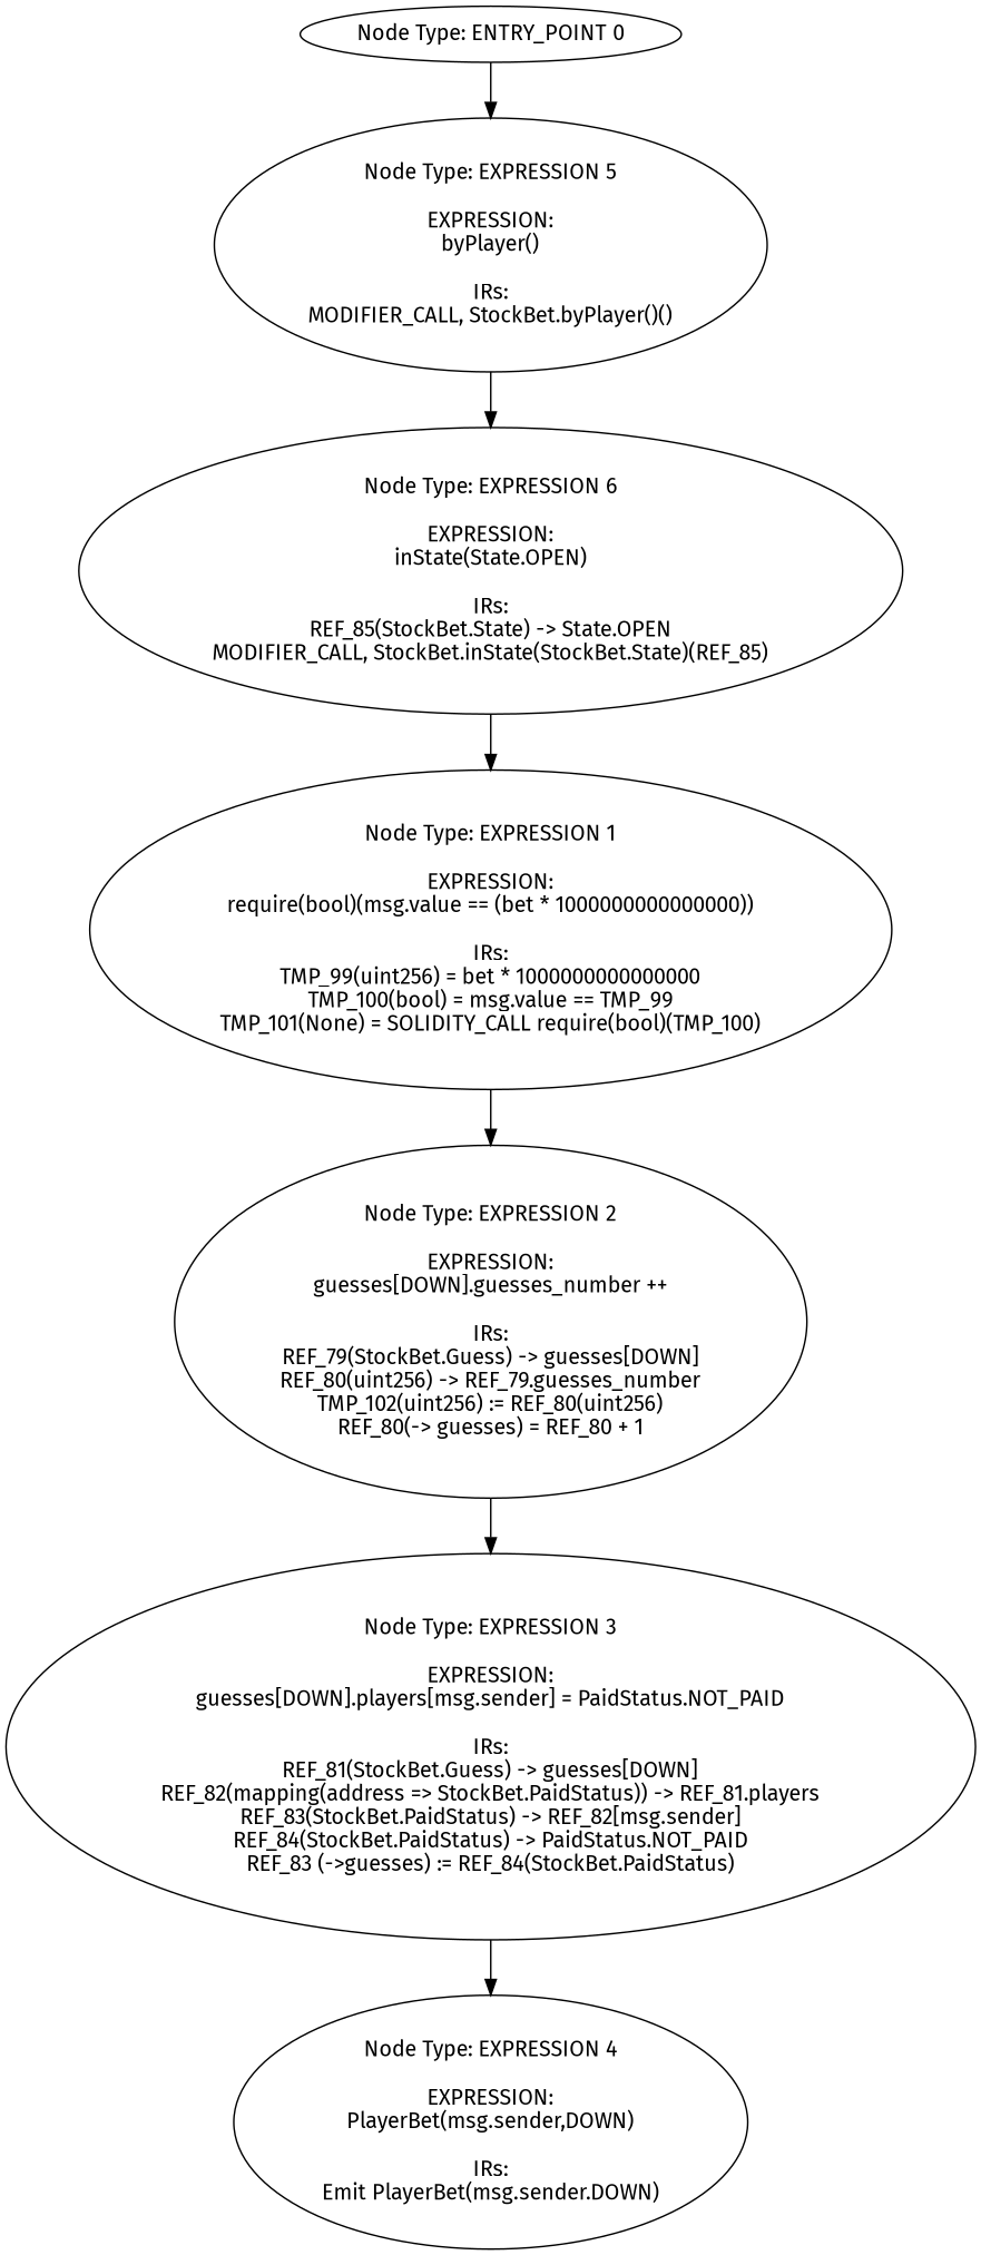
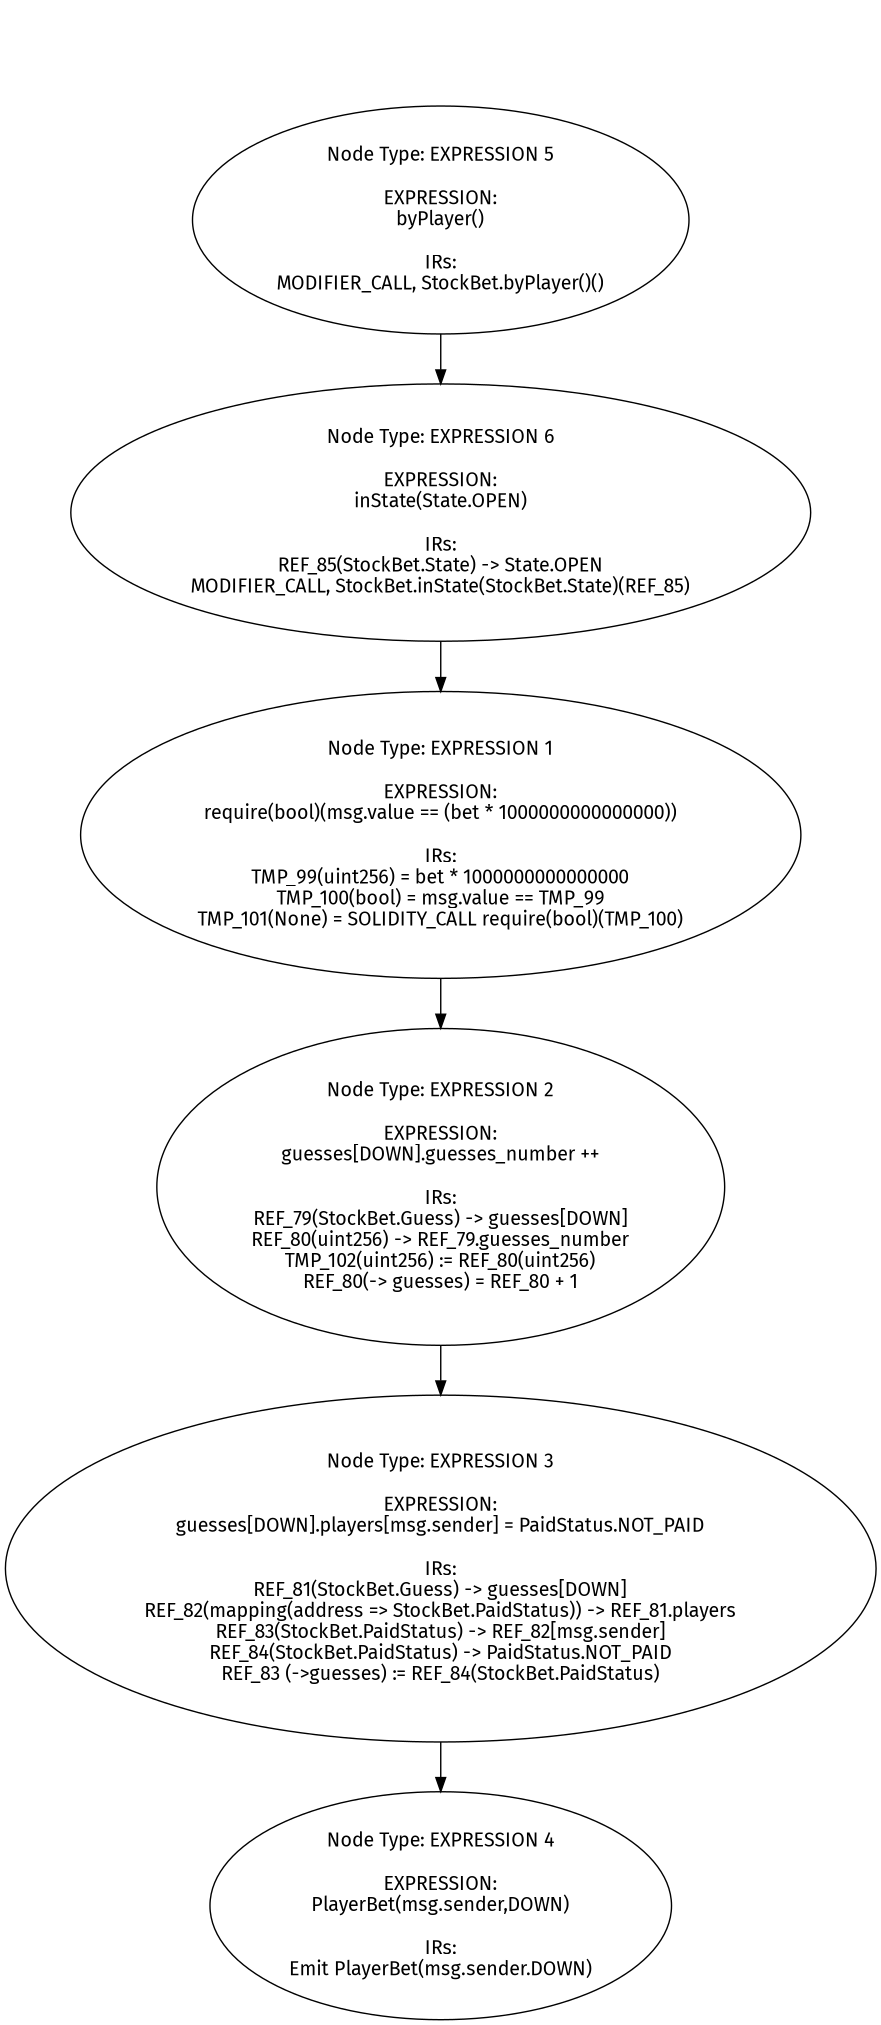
  digraph {
    fontname="Fira Sans"
    node [fontname="Fira Sans"]
    edge [fontname="Fira Sans"]
-   n1 [label="Node Type: ENTRY_POINT 0\n"]
    n2 [label="Node Type: EXPRESSION 5\n\nEXPRESSION:\nbyPlayer()\n\nIRs:\nMODIFIER_CALL, StockBet.byPlayer()()"]
    n3 [label="Node Type: EXPRESSION 6\n\nEXPRESSION:\ninState(State.OPEN)\n\nIRs:\nREF_85(StockBet.State) -> State.OPEN\nMODIFIER_CALL, StockBet.inState(StockBet.State)(REF_85)"]
    n4 [label="Node Type: EXPRESSION 1\n\nEXPRESSION:\nrequire(bool)(msg.value == (bet * 1000000000000000))\n\nIRs:\nTMP_99(uint256) = bet * 1000000000000000\nTMP_100(bool) = msg.value == TMP_99\nTMP_101(None) = SOLIDITY_CALL require(bool)(TMP_100)"]
    n5 [label="Node Type: EXPRESSION 2\n\nEXPRESSION:\nguesses[DOWN].guesses_number ++\n\nIRs:\nREF_79(StockBet.Guess) -> guesses[DOWN]\nREF_80(uint256) -> REF_79.guesses_number\nTMP_102(uint256) := REF_80(uint256)\nREF_80(-> guesses) = REF_80 + 1"]
    n6 [label="Node Type: EXPRESSION 3\n\nEXPRESSION:\nguesses[DOWN].players[msg.sender] = PaidStatus.NOT_PAID\n\nIRs:\nREF_81(StockBet.Guess) -> guesses[DOWN]\nREF_82(mapping(address => StockBet.PaidStatus)) -> REF_81.players\nREF_83(StockBet.PaidStatus) -> REF_82[msg.sender]\nREF_84(StockBet.PaidStatus) -> PaidStatus.NOT_PAID\nREF_83 (->guesses) := REF_84(StockBet.PaidStatus)"]
    n7 [label="Node Type: EXPRESSION 4\n\nEXPRESSION:\nPlayerBet(msg.sender,DOWN)\n\nIRs:\nEmit PlayerBet(msg.sender.DOWN)"]
-   n1 -> n2
    n2 -> n3
    n3 -> n4
    n4 -> n5
    n5 -> n6
    n6 -> n7
  }
